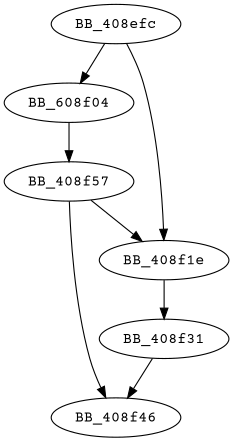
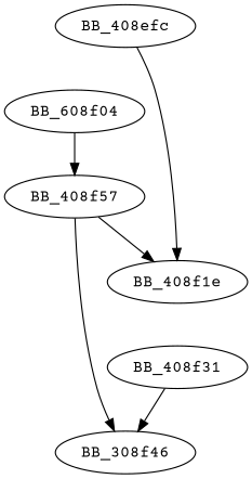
  digraph {
    fontname="Courier Prime"
    node [fontname="Courier Prime"]
    edge [fontname="Courier Prime"]
    n1 [label=BB_608f04]
    BB_408efc
    BB_408f1e
    n4 [label=BB_408f57]
    BB_408f31
-   BB_408f46
+   BB_408f46 [label=BB_308f46]
    n1 -> n4
-   BB_408efc -> n1
    BB_408efc -> BB_408f1e
-   BB_408f1e -> BB_408f31
    n4 -> BB_408f1e
    n4 -> BB_408f46
    BB_408f31 -> BB_408f46
  }
